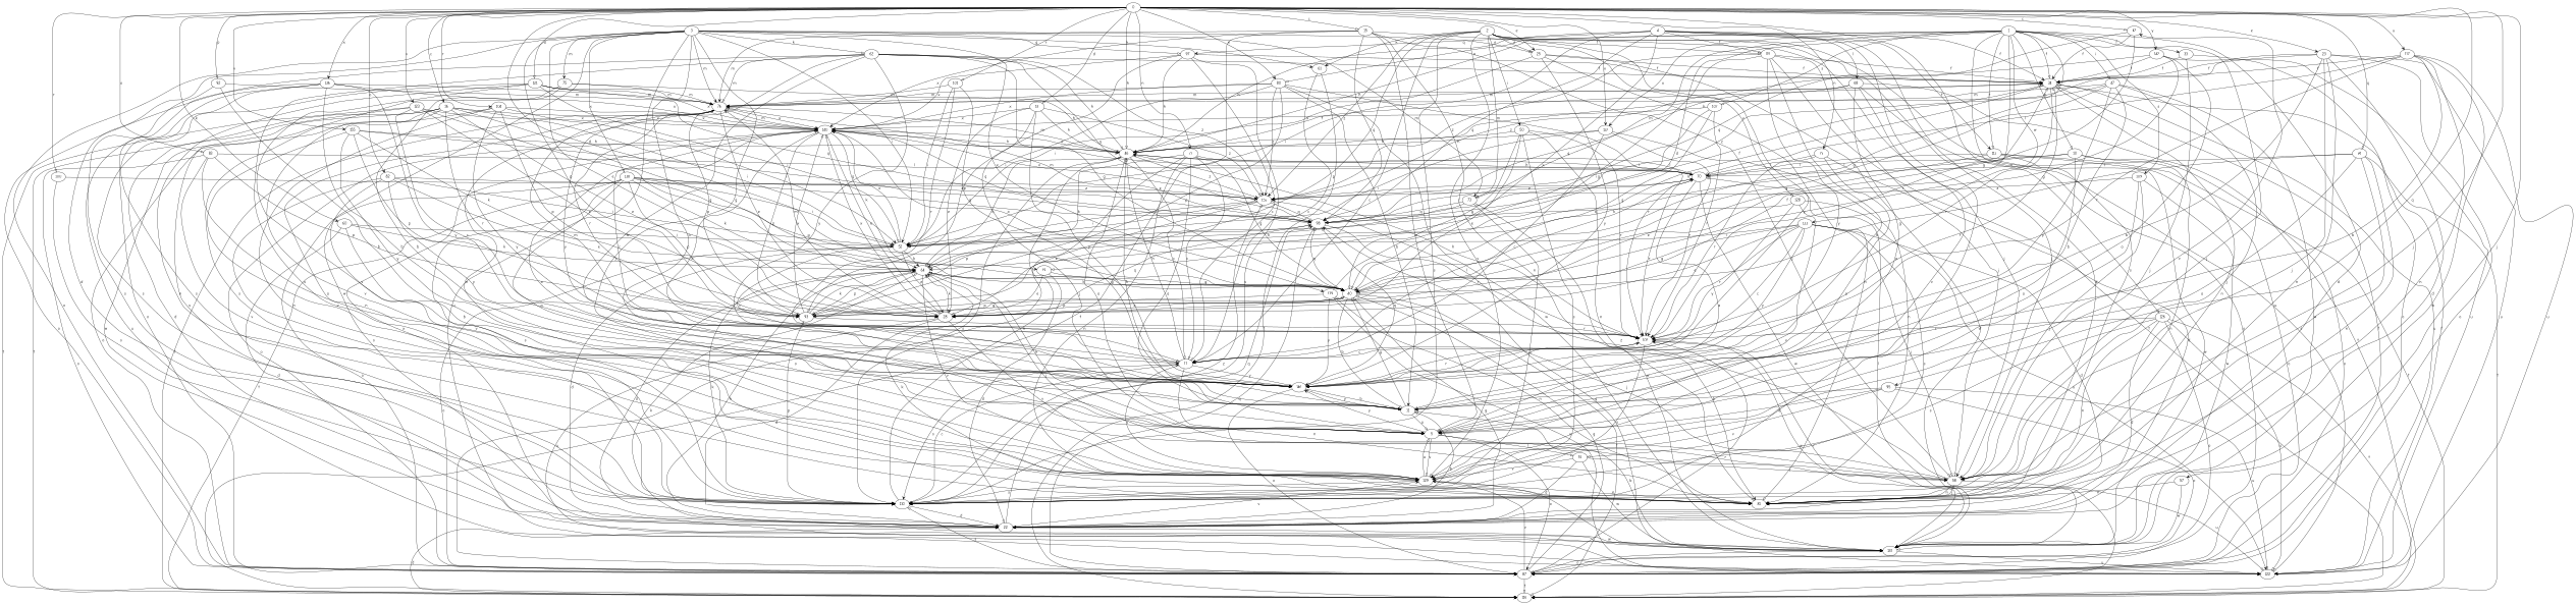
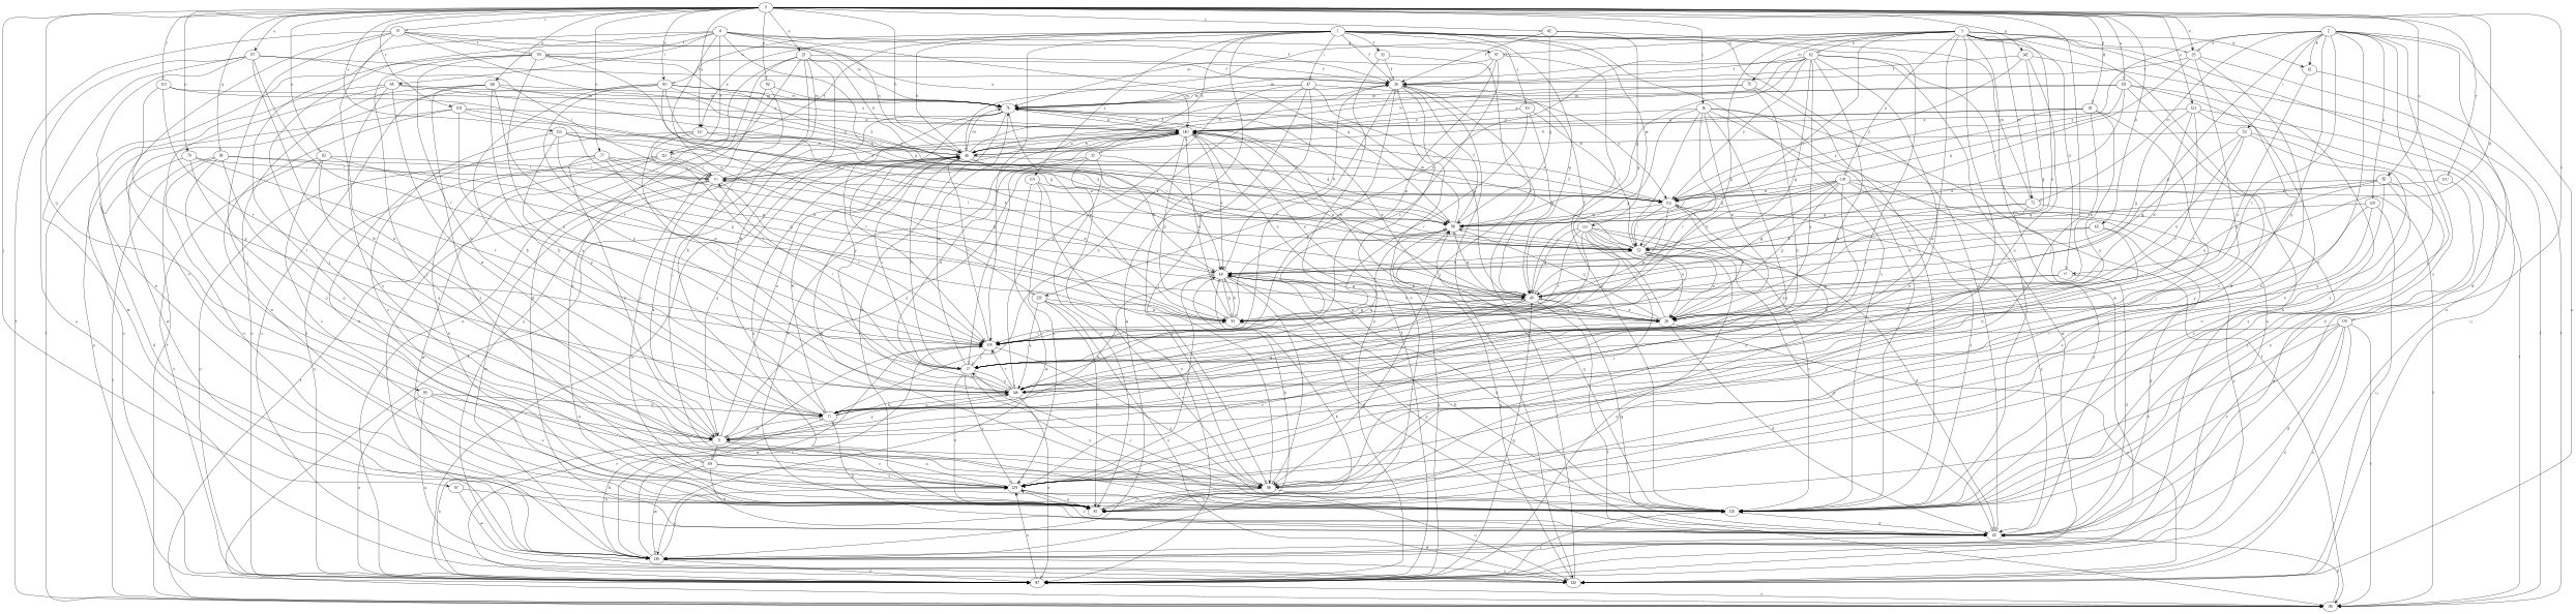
  strict digraph {
    fontname="Comic Neue"
    node [fontname="Comic Neue"]
    edge [arrowhead=onormal fontname="Comic Neue"]
    n1 [label=42]
    0
    15
    16
    18
    19
    23
    25
    46
    57
    58
    60
    77
    79
    80
    82
    83
    92
    95
    96
    100
    101
    104
    117
    121
    123
    n27 [label=155]
    126
    136
    137
    142
    34
    40
    129
    98
    5
    76
    115
    140
    81
    116
    105
    110
    28
    52
    135
    146
    152
    22
    122
    87
    11
    17
    64
    70
    93
    1
    10
    33
    47
    73
    107
    109
    113
    133
    2
    50
    61
    128
    3
    62
    75
    97
    138
    139
    69
    4
    68
    n1 -> 34 [arrowhead=vee label=f]
    n1 -> 40 [arrowhead=vee label=g]
-   129 -> n1 [arrowhead=vee label=v]
+   n1 -> 129 [arrowhead=vee label=v]
    n1 -> 98 [arrowhead=vee label=q]
    0 -> n1 [label=c]
    0 -> 15 [label=c]
    0 -> 16 [arrowhead=vee label=c]
    0 -> 18 [label=d]
    0 -> 19 [arrowhead=vee label=d]
    0 -> 23 [arrowhead=vee label=e]
    0 -> 25 [arrowhead=vee label=e]
    0 -> 46 [label=h]
    0 -> 57 [arrowhead=vee label=j]
    0 -> 58 [label=j]
    0 -> 60 [arrowhead=vee label=k]
    0 -> 77 [arrowhead=vee label=n]
    0 -> 79 [arrowhead=vee label=n]
    0 -> 80 [arrowhead=vee label=n]
    0 -> 82 [arrowhead=vee label=o]
    0 -> 83 [label=o]
    0 -> 92 [label=p]
    0 -> 95 [arrowhead=vee label=q]
    0 -> 96 [label=q]
    0 -> 100 [label=r]
    0 -> 101 [label=r]
    0 -> 104 [arrowhead=vee label=r]
    0 -> 117 [arrowhead=vee label=u]
    0 -> 121 [label=u]
    0 -> 123 [arrowhead=vee label=v]
    0 -> n27 [arrowhead=vee label=v]
    0 -> 126 [label=v]
    0 -> 136 [arrowhead=vee label=x]
    0 -> 137 [arrowhead=vee label=x]
    0 -> 142 [arrowhead=vee label=y]
    15 -> 58 [label=j]
    15 -> 98 [arrowhead=vee label=q]
    15 -> 5 [label=a]
    15 -> 76 [arrowhead=vee label=m]
    15 -> 115 [label=t]
    15 -> 140 [arrowhead=vee label=x]
    15 -> 81 [label=n]
    15 -> 116 [arrowhead=vee label=t]
    16 -> 40 [label=g]
    16 -> 129 [arrowhead=vee label=v]
    16 -> 140 [label=x]
    16 -> 116 [arrowhead=vee label=t]
    16 -> 105 [arrowhead=vee label=r]
    16 -> 110 [label=s]
    16 -> 28 [label=e]
    16 -> 52 [arrowhead=vee label=i]
    16 -> 135 [arrowhead=vee label=w]
    18 -> 46 [label=h]
    18 -> 58 [label=j]
    18 -> 140 [label=x]
    18 -> 28 [arrowhead=vee label=e]
    18 -> 146 [label=y]
    18 -> 152 [label=z]
    19 -> 40 [label=g]
    19 -> 28 [arrowhead=vee label=e]
    19 -> 22 [label=d]
    23 -> 46 [arrowhead=vee label=h]
    23 -> 58 [label=j]
    23 -> 34 [arrowhead=vee label=f]
    23 -> 81 [label=n]
    23 -> 22 [arrowhead=vee label=d]
    23 -> 122 [label=u]
    23 -> 87 [label=o]
    23 -> 11 [label=b]
    25 -> 34 [label=f]
    25 -> 81 [label=n]
    25 -> 116 [arrowhead=vee label=t]
    25 -> 52 [arrowhead=vee label=i]
    25 -> 146 [label=y]
    46 -> 34 [arrowhead=vee label=f]
    46 -> 5 [arrowhead=vee label=a]
    46 -> 76 [arrowhead=vee label=m]
    46 -> 140 [label=x]
    46 -> 110 [arrowhead=vee label=s]
    46 -> 152 [arrowhead=vee label=z]
    46 -> 17 [label=c]
    46 -> 64 [label=k]
    46 -> 70 [arrowhead=vee label=l]
    57 -> 81 [arrowhead=vee label=n]
    57 -> 135 [label=w]
    58 -> 81 [arrowhead=vee label=n]
    58 -> 152 [label=z]
    58 -> 122 [label=u]
    60 -> 52 [arrowhead=vee label=i]
    60 -> 22 [arrowhead=vee label=d]
    60 -> 11 [label=b]
    60 -> 64 [label=k]
    77 -> 40 [arrowhead=vee label=g]
    77 -> 5 [label=a]
    77 -> 81 [arrowhead=vee label=n]
    77 -> 87 [label=o]
    77 -> 17 [label=c]
    77 -> 64 [label=k]
    77 -> 70 [label=l]
    79 -> 5 [label=a]
    79 -> 105 [label=r]
    79 -> 22 [label=d]
    79 -> 70 [label=l]
    80 -> 76 [label=m]
    80 -> 140 [arrowhead=vee label=x]
    80 -> 105 [arrowhead=vee label=r]
    80 -> 52 [label=i]
    80 -> 135 [label=w]
    80 -> 152 [arrowhead=vee label=z]
    80 -> 11 [arrowhead=vee label=b]
    80 -> 93 [label=p]
    82 -> 129 [arrowhead=vee label=v]
    82 -> 110 [arrowhead=vee label=s]
    82 -> 28 [arrowhead=vee label=e]
    82 -> 52 [label=i]
    82 -> 146 [label=y]
    82 -> 152 [label=z]
    83 -> 129 [arrowhead=vee label=v]
    83 -> 5 [arrowhead=vee label=a]
    83 -> 87 [arrowhead=vee label=o]
    83 -> 70 [label=l]
    83 -> 93 [label=p]
    92 -> 76 [label=m]
    92 -> 110 [arrowhead=vee label=s]
    92 -> 11 [label=b]
    95 -> 129 [arrowhead=vee label=v]
    95 -> 5 [arrowhead=vee label=a]
    95 -> 122 [label=u]
    95 -> 87 [label=o]
    95 -> 11 [label=b]
    96 -> 40 [label=g]
    96 -> 5 [label=a]
    96 -> 81 [arrowhead=vee label=n]
    96 -> 116 [arrowhead=vee label=t]
    96 -> 110 [label=s]
    96 -> 70 [label=l]
    100 -> 110 [label=s]
    100 -> 152 [arrowhead=vee label=z]
    101 -> 76 [label=m]
    101 -> 105 [label=r]
    101 -> 52 [arrowhead=vee label=i]
    101 -> 146 [label=y]
    104 -> 140 [arrowhead=vee label=x]
    104 -> 81 [label=n]
    104 -> 52 [arrowhead=vee label=i]
    104 -> 146 [label=y]
    104 -> 87 [arrowhead=vee label=o]
    104 -> 93 [arrowhead=vee label=p]
    117 -> 34 [arrowhead=vee label=f]
    117 -> 81 [label=n]
    117 -> 105 [arrowhead=vee label=r]
    117 -> 135 [label=w]
    117 -> 122 [label=u]
    117 -> 11 [arrowhead=vee label=b]
    117 -> 70 [label=l]
    121 -> 129 [label=v]
    121 -> 98 [label=q]
    121 -> 76 [arrowhead=vee label=m]
    121 -> 140 [arrowhead=vee label=x]
    121 -> 81 [arrowhead=vee label=n]
    121 -> 110 [label=s]
    121 -> 52 [label=i]
    123 -> 40 [label=g]
    123 -> 140 [label=x]
    123 -> 116 [label=t]
    123 -> 28 [label=e]
    123 -> 22 [label=d]
    123 -> 17 [arrowhead=vee label=c]
    n27 -> 46 [label=h]
    n27 -> 129 [arrowhead=vee label=v]
    n27 -> 98 [arrowhead=vee label=q]
    n27 -> 146 [arrowhead=vee label=y]
    n27 -> 64 [arrowhead=vee label=k]
    n27 -> 93 [arrowhead=vee label=p]
    126 -> 81 [arrowhead=vee label=n]
    126 -> 116 [label=t]
    126 -> 105 [label=r]
    126 -> 110 [label=s]
    126 -> 22 [label=d]
    126 -> 122 [label=u]
    126 -> 87 [label=o]
    136 -> 76 [label=m]
    136 -> 140 [arrowhead=vee label=x]
    136 -> 110 [label=s]
    136 -> 146 [label=y]
    136 -> 122 [arrowhead=vee label=u]
    136 -> 87 [label=o]
    136 -> 11 [label=b]
    137 -> 46 [label=h]
    137 -> 81 [arrowhead=vee label=n]
    137 -> 105 [arrowhead=vee label=r]
    137 -> 52 [label=i]
    137 -> 17 [arrowhead=vee label=c]
    142 -> 34 [label=f]
    142 -> 40 [label=g]
    142 -> 5 [label=a]
    142 -> 152 [label=z]
    142 -> 122 [arrowhead=vee label=u]
    34 -> 76 [arrowhead=vee label=m]
    34 -> 81 [arrowhead=vee label=n]
    34 -> 105 [arrowhead=vee label=r]
    34 -> 122 [arrowhead=vee label=u]
    34 -> 64 [label=k]
    40 -> 98 [label=q]
    40 -> 140 [label=x]
    40 -> 116 [label=t]
    40 -> 28 [label=e]
    40 -> 11 [label=b]
    40 -> 64 [label=k]
    40 -> 93 [arrowhead=vee label=p]
    129 -> 5 [label=a]
    129 -> 81 [arrowhead=vee label=n]
    129 -> 110 [arrowhead=vee label=s]
    98 -> 34 [label=f]
    98 -> 76 [label=m]
    98 -> 105 [label=r]
    98 -> 52 [label=i]
    98 -> 70 [arrowhead=vee label=l]
    5 -> 129 [label=v]
    5 -> 140 [label=x]
    5 -> 146 [arrowhead=vee label=y]
    5 -> 87 [arrowhead=vee label=o]
    5 -> 64 [label=k]
    5 -> 69 [label=l]
    76 -> 140 [arrowhead=vee label=x]
    76 -> 81 [label=n]
    76 -> 116 [arrowhead=vee label=t]
    76 -> 105 [label=r]
    76 -> 28 [arrowhead=vee label=e]
    76 -> 146 [label=y]
    76 -> 93 [arrowhead=vee label=p]
    115 -> 58 [label=j]
    115 -> 34 [label=f]
    115 -> 40 [label=g]
    115 -> 116 [label=t]
    115 -> 146 [label=y]
    115 -> 152 [label=z]
    115 -> 11 [label=b]
    140 -> 46 [arrowhead=vee label=h]
    140 -> 98 [arrowhead=vee label=q]
    140 -> 76 [label=m]
    140 -> 28 [label=e]
    140 -> 87 [arrowhead=vee label=o]
    140 -> 17 [label=c]
    140 -> 64 [arrowhead=vee label=k]
    140 -> 93 [label=p]
    81 -> 58 [label=j]
    81 -> 64 [arrowhead=vee label=k]
    116 -> 22 [label=d]
    105 -> 46 [arrowhead=vee label=h]
    105 -> 110 [arrowhead=vee label=s]
    105 -> 135 [arrowhead=vee label=w]
    105 -> 17 [label=c]
    110 -> 46 [label=h]
    110 -> 98 [arrowhead=vee label=q]
    110 -> 22 [arrowhead=vee label=d]
    110 -> 17 [arrowhead=vee label=c]
    110 -> 64 [arrowhead=vee label=k]
    110 -> 93 [label=p]
    28 -> 34 [label=f]
    28 -> 129 [arrowhead=vee label=v]
    28 -> 98 [arrowhead=vee label=q]
    28 -> 76 [arrowhead=vee label=m]
    28 -> 140 [label=x]
    28 -> 22 [arrowhead=vee label=d]
    28 -> 122 [arrowhead=vee label=u]
    28 -> 64 [arrowhead=vee label=k]
    52 -> 140 [arrowhead=vee label=x]
    52 -> 28 [arrowhead=vee label=e]
    52 -> 22 [label=d]
    52 -> 87 [arrowhead=vee label=o]
    52 -> 17 [label=c]
    52 -> 64 [arrowhead=vee label=k]
    135 -> 129 [label=v]
    135 -> 105 [arrowhead=vee label=r]
    135 -> 122 [arrowhead=vee label=u]
    135 -> 87 [label=o]
    135 -> 11 [label=b]
    135 -> 64 [label=k]
    135 -> 70 [label=l]
    146 -> 34 [label=f]
    146 -> 98 [label=q]
    146 -> 140 [label=x]
    146 -> 105 [arrowhead=vee label=r]
    146 -> 87 [label=o]
    146 -> 11 [label=b]
    152 -> 98 [label=q]
    152 -> 140 [label=x]
    152 -> 28 [label=e]
    152 -> 52 [label=i]
    152 -> 93 [arrowhead=vee label=p]
    22 -> 40 [label=g]
    22 -> 129 [arrowhead=vee label=v]
    22 -> 140 [label=x]
    22 -> 135 [label=w]
    22 -> 152 [label=z]
    22 -> 11 [label=b]
    22 -> 64 [arrowhead=vee label=k]
    122 -> 34 [label=f]
    122 -> 98 [arrowhead=vee label=q]
    87 -> 34 [label=f]
    87 -> 40 [label=g]
    87 -> 129 [arrowhead=vee label=v]
    87 -> 98 [label=q]
    87 -> 116 [label=t]
    87 -> 105 [arrowhead=vee label=r]
    87 -> 110 [label=s]
    11 -> 46 [label=h]
    11 -> 40 [label=g]
    11 -> 5 [label=a]
    11 -> 146 [label=y]
    17 -> 46 [label=h]
    17 -> 129 [label=v]
    17 -> 76 [arrowhead=vee label=m]
    17 -> 81 [arrowhead=vee label=n]
    17 -> 110 [arrowhead=vee label=s]
    17 -> 146 [label=y]
    17 -> 70 [arrowhead=vee label=l]
    64 -> 58 [label=j]
    64 -> 40 [arrowhead=vee label=g]
    64 -> 129 [label=v]
    64 -> 22 [label=d]
    64 -> 93 [label=p]
    70 -> 46 [arrowhead=vee label=h]
    70 -> 5 [label=a]
    70 -> 140 [label=x]
    70 -> 105 [arrowhead=vee label=r]
    70 -> 135 [label=w]
    70 -> 152 [arrowhead=vee label=z]
    93 -> 40 [label=g]
    93 -> 140 [label=x]
    93 -> 105 [arrowhead=vee label=r]
    93 -> 64 [label=k]
    1 -> 19 [label=d]
    1 -> 46 [label=h]
    1 -> 58 [label=j]
    1 -> 80 [label=n]
    1 -> 137 [arrowhead=vee label=x]
    1 -> 34 [label=f]
    1 -> 40 [arrowhead=vee label=g]
    1 -> 105 [arrowhead=vee label=r]
    1 -> 110 [label=s]
    1 -> 22 [label=d]
    1 -> 10 [label=b]
    1 -> 33 [arrowhead=vee label=f]
    1 -> 47 [label=i]
    1 -> 73 [label=m]
    1 -> 107 [label=s]
    1 -> 109 [arrowhead=vee label=s]
    1 -> 113 [label=t]
    1 -> 133 [arrowhead=vee label=w]
    10 -> 5 [label=a]
    10 -> 81 [arrowhead=vee label=n]
    10 -> 87 [arrowhead=vee label=o]
    10 -> 64 [arrowhead=vee label=k]
    10 -> 70 [label=l]
    33 -> 58 [arrowhead=vee label=j]
    33 -> 34 [label=f]
    33 -> 87 [arrowhead=vee label=o]
    47 -> 58 [arrowhead=vee label=j]
    47 -> 40 [arrowhead=vee label=g]
    47 -> 76 [label=m]
    47 -> 135 [arrowhead=vee label=w]
    47 -> 146 [label=y]
    47 -> 152 [arrowhead=vee label=z]
    47 -> 11 [label=b]
    73 -> 98 [label=q]
    73 -> 110 [arrowhead=vee label=s]
    73 -> 135 [arrowhead=vee label=w]
    73 -> 64 [arrowhead=vee label=k]
    107 -> 40 [label=g]
    107 -> 140 [arrowhead=vee label=x]
    107 -> 105 [arrowhead=vee label=r]
    107 -> 52 [label=i]
    109 -> 58 [arrowhead=vee label=j]
    109 -> 129 [arrowhead=vee label=v]
    109 -> 135 [arrowhead=vee label=w]
    109 -> 152 [arrowhead=vee label=z]
    113 -> 116 [arrowhead=vee label=t]
    113 -> 28 [arrowhead=vee label=e]
    113 -> 135 [arrowhead=vee label=w]
    113 -> 87 [label=o]
    113 -> 70 [arrowhead=vee label=l]
    133 -> 58 [label=j]
    133 -> 40 [label=g]
    133 -> 105 [arrowhead=vee label=r]
    133 -> 110 [arrowhead=vee label=s]
    133 -> 28 [arrowhead=vee label=e]
    133 -> 52 [label=i]
    133 -> 146 [arrowhead=vee label=y]
    133 -> 22 [label=d]
    133 -> 17 [arrowhead=vee label=c]
    2 -> 25 [label=e]
    2 -> 58 [arrowhead=vee label=j]
    2 -> 129 [label=v]
    2 -> 110 [label=s]
    2 -> 146 [arrowhead=vee label=y]
    2 -> 152 [arrowhead=vee label=z]
    2 -> 22 [label=d]
    2 -> 122 [label=u]
    2 -> 17 [arrowhead=vee label=c]
    2 -> 93 [label=p]
    2 -> 73 [label=m]
    2 -> 50 [arrowhead=vee label=i]
    2 -> 61 [arrowhead=vee label=k]
    2 -> 128 [label=v]
    50 -> 46 [arrowhead=vee label=h]
    50 -> 40 [label=g]
    50 -> 81 [arrowhead=vee label=n]
    50 -> 105 [arrowhead=vee label=r]
    50 -> 110 [arrowhead=vee label=s]
    50 -> 28 [arrowhead=vee label=e]
    61 -> 116 [arrowhead=vee label=t]
    61 -> 17 [arrowhead=vee label=c]
    128 -> 129 [arrowhead=vee label=v]
    128 -> 98 [label=q]
    128 -> 146 [label=y]
    128 -> 122 [arrowhead=vee label=u]
    3 -> 25 [label=e]
    3 -> 58 [arrowhead=vee label=j]
    3 -> 5 [arrowhead=vee label=a]
    3 -> 76 [arrowhead=vee label=m]
    3 -> 28 [arrowhead=vee label=e]
    3 -> 52 [arrowhead=vee label=i]
    3 -> 135 [label=w]
    3 -> 22 [arrowhead=vee label=d]
    3 -> 122 [label=u]
    3 -> 87 [arrowhead=vee label=o]
    3 -> 93 [label=p]
    3 -> 73 [arrowhead=vee label=m]
    3 -> 61 [arrowhead=vee label=k]
    3 -> 62 [label=k]
    3 -> 75 [arrowhead=vee label=m]
    3 -> 97 [label=q]
    3 -> 138 [label=x]
    3 -> 139 [arrowhead=vee label=x]
    62 -> 46 [label=h]
    62 -> 34 [label=f]
    62 -> 40 [label=g]
    62 -> 98 [label=q]
    62 -> 76 [label=m]
    62 -> 81 [label=n]
    62 -> 110 [arrowhead=vee label=s]
    62 -> 146 [arrowhead=vee label=y]
    62 -> 152 [arrowhead=vee label=z]
    62 -> 87 [arrowhead=vee label=o]
    62 -> 11 [label=b]
    75 -> 46 [label=h]
    75 -> 76 [label=m]
    75 -> 110 [arrowhead=vee label=s]
    75 -> 11 [label=b]
    97 -> 46 [label=h]
    97 -> 34 [arrowhead=vee label=f]
-   97 -> 140 [arrowhead=vee label=x]
    97 -> 110 [label=s]
    97 -> 17 [label=c]
    97 -> 93 [label=p]
    138 -> 40 [arrowhead=vee label=g]
    138 -> 98 [label=q]
    138 -> 5 [arrowhead=vee label=a]
    138 -> 116 [arrowhead=vee label=t]
    138 -> 110 [arrowhead=vee label=s]
    138 -> 52 [label=i]
    138 -> 152 [label=z]
    138 -> 87 [label=o]
    138 -> 64 [label=k]
    138 -> 93 [label=p]
    139 -> 58 [label=j]
    139 -> 81 [arrowhead=vee label=n]
    139 -> 146 [arrowhead=vee label=y]
    139 -> 122 [arrowhead=vee label=u]
    139 -> 93 [label=p]
    69 -> 58 [arrowhead=vee label=j]
    69 -> 129 [arrowhead=vee label=v]
    69 -> 135 [label=w]
    69 -> 22 [arrowhead=vee label=d]
    4 -> 46 [label=h]
    4 -> 58 [arrowhead=vee label=j]
    4 -> 34 [arrowhead=vee label=f]
    4 -> 98 [label=q]
    4 -> 115 [label=t]
    4 -> 52 [arrowhead=vee label=i]
    4 -> 113 [arrowhead=vee label=t]
    4 -> 97 [arrowhead=vee label=q]
    4 -> 139 [label=x]
    4 -> 69 [label=l]
    4 -> 68 [arrowhead=vee label=l]
    68 -> 129 [arrowhead=vee label=v]
    68 -> 98 [arrowhead=vee label=q]
    68 -> 5 [arrowhead=vee label=a]
    68 -> 76 [arrowhead=vee label=m]
    68 -> 116 [arrowhead=vee label=t]
    68 -> 87 [arrowhead=vee label=o]
  }
